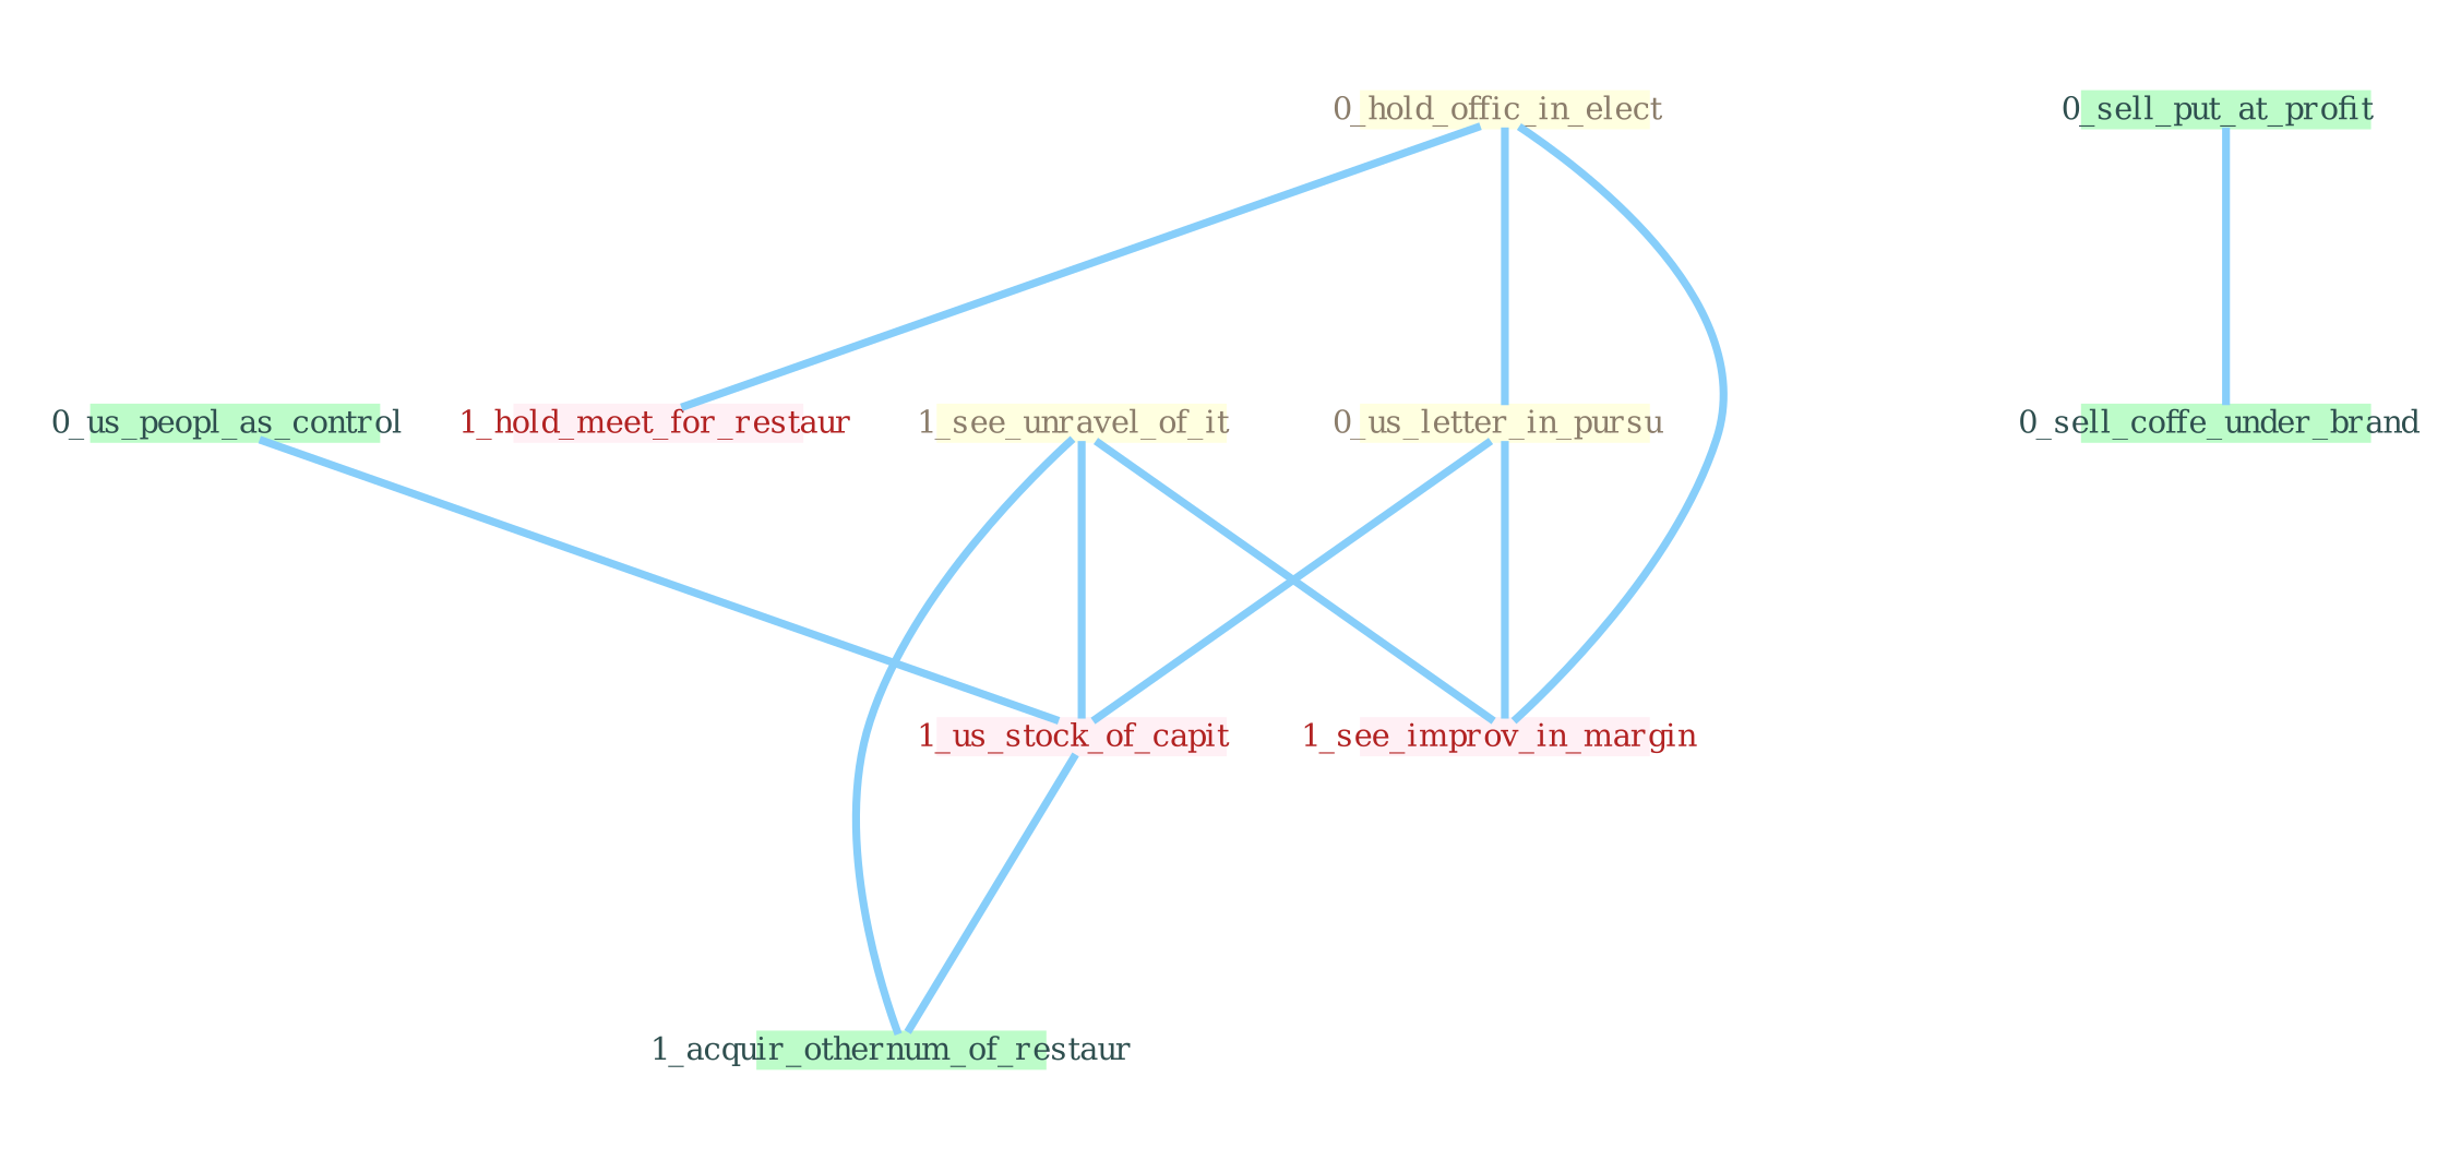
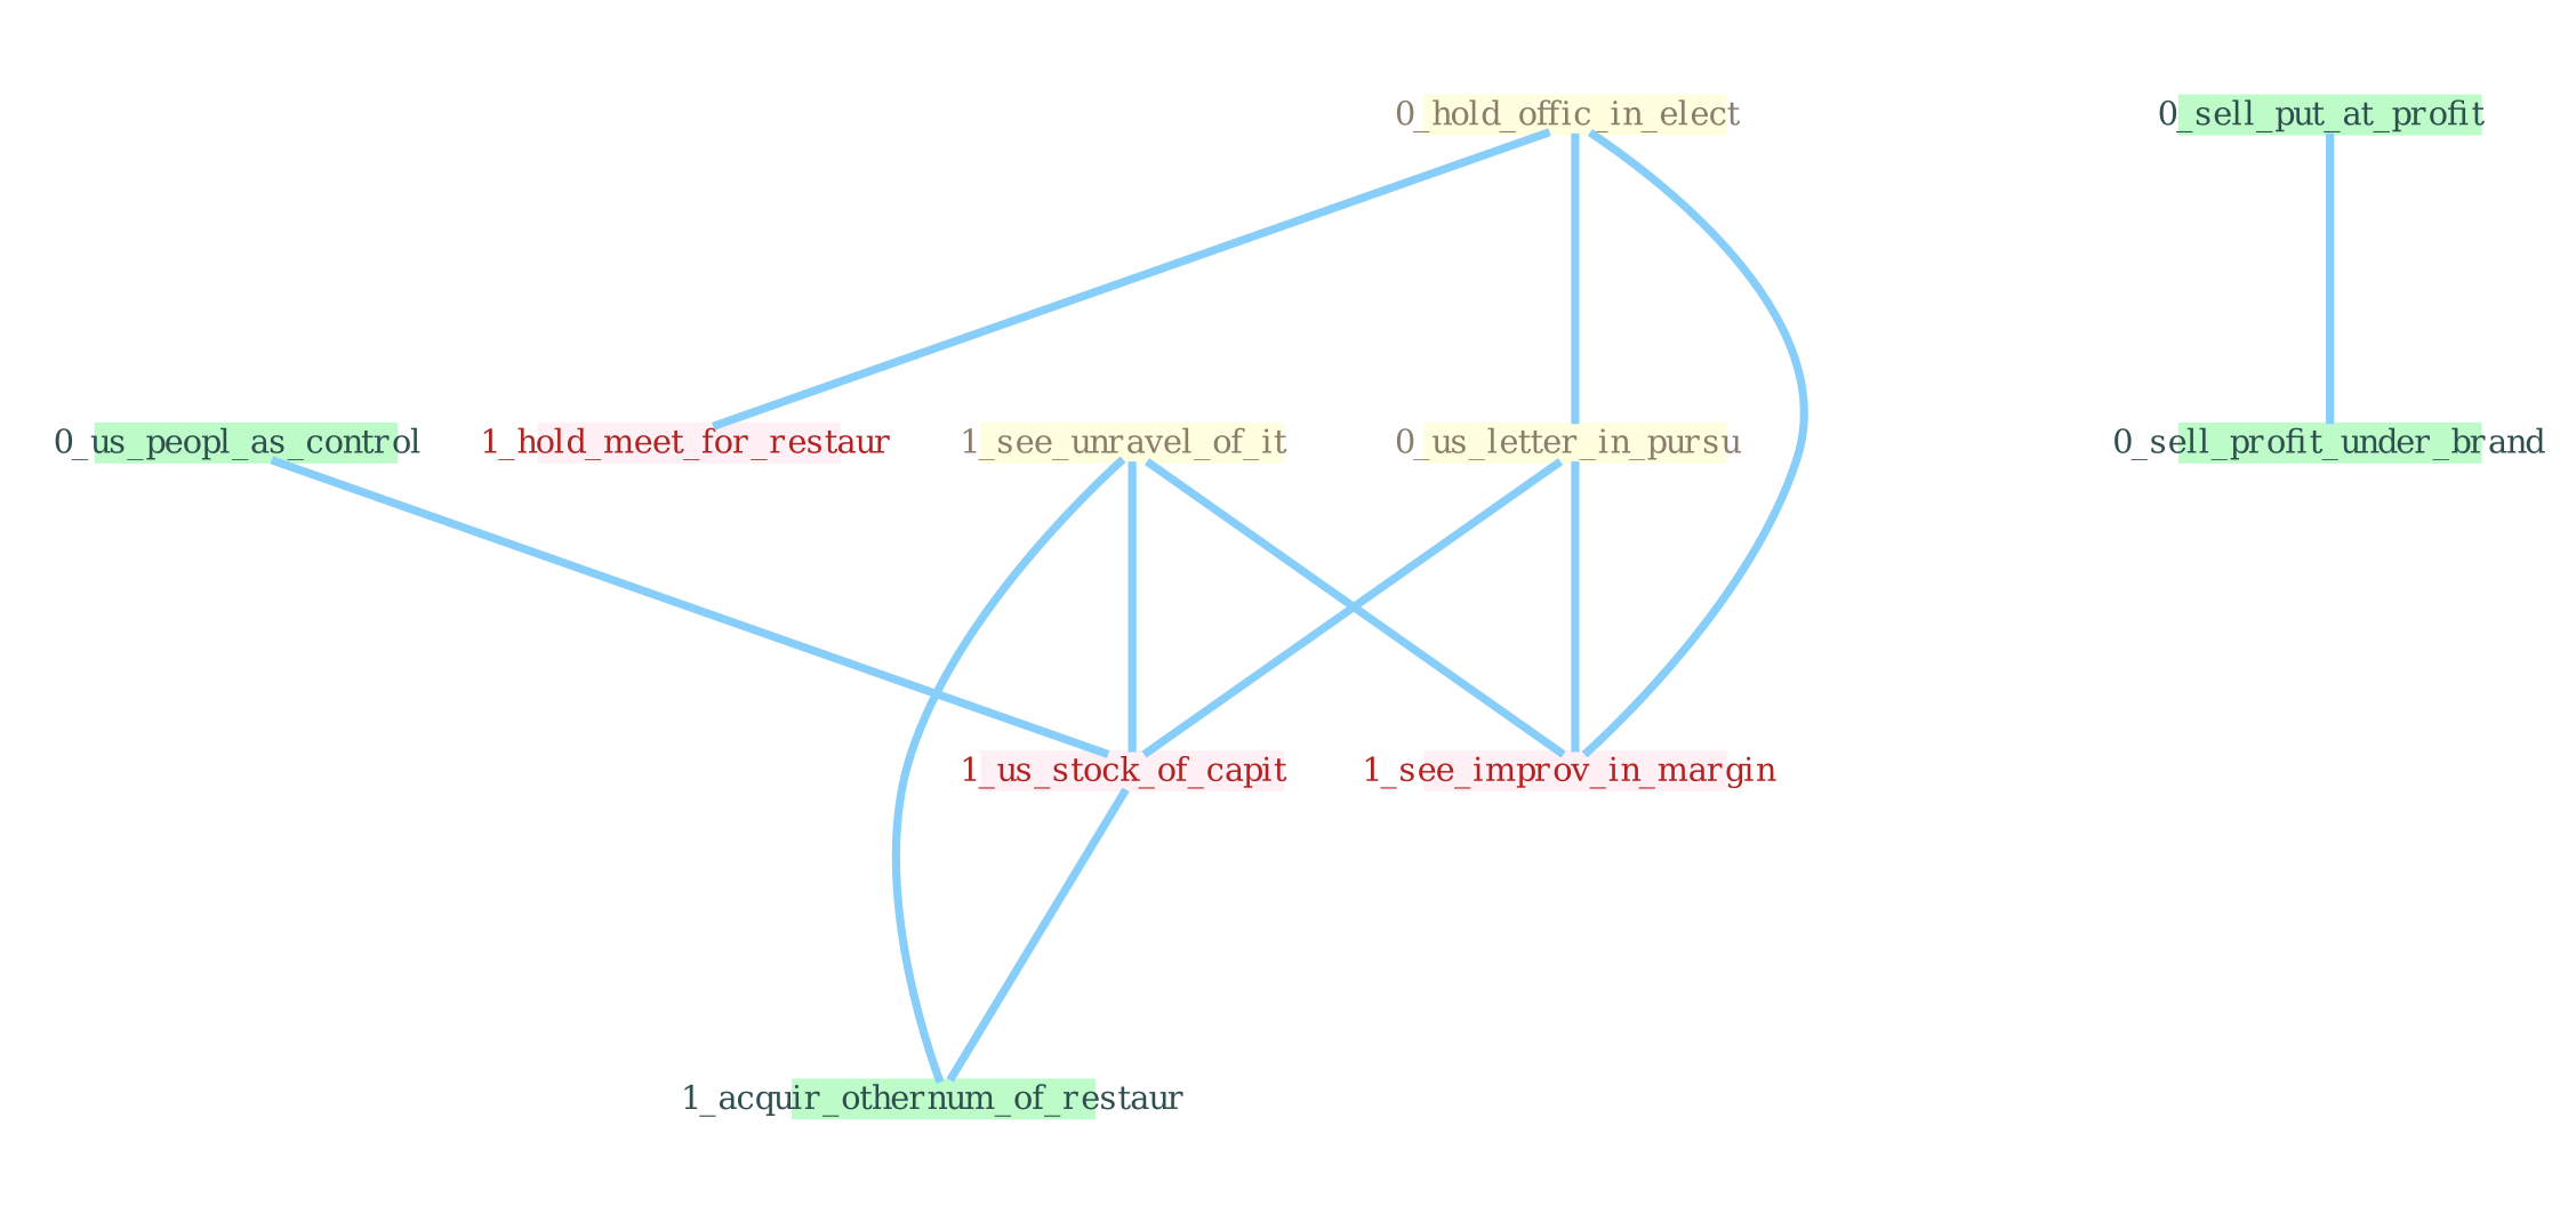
  graph {
    node [color="#BDFCC9" fixedsize=true fontcolor="#2f4f4f" fontsize=4 shape=polygon style=filled]
    edge [color="#87cefa" w=1]
    "1_see_unravel_of_it " [color="#ffffe0" fontcolor="#8b7d6b" height=.06 width=.5]
    "0_hold_offic_in_elect " [color="#ffffe0" fontcolor="#8b7d6b" height=.06 width=.5]
    "0_us_letter_in_pursu " [color="#ffffe0" fontcolor="#8b7d6b" height=.06 width=.5]
    "1_us_stock_of_capit " [color="#fff0f5" fontcolor="#b22222" height=.06 width=.5]
    "1_see_improv_in_margin " [color="#fff0f5" fontcolor="#b22222" height=.06 width=.5]
    n6 [color="#fff0f5" fontcolor="#b22222" height=.06 label="1_hold_meet_for_restaur" width=.5]
    "1_acquir_othernum_of_restaur " [height=.06 width=.5]
    "0_us_peopl_as_control " [height=.06 width=.5]
    "0_sell_put_at_profit " [height=.06 width=.5]
-   "0_sell_coffe_under_brand " [height=.06 width=.5]
+   "0_sell_coffe_under_brand " [height=.06 width=.5 label="0_sell_profit_under_brand"]
    subgraph sub_1 {
      "1_see_unravel_of_it "
      "0_hold_offic_in_elect "
      "0_us_letter_in_pursu "
    }
    subgraph sub_2 {
      "1_us_stock_of_capit "
      "1_see_improv_in_margin "
      n6
    }
    "1_see_unravel_of_it " -- "1_us_stock_of_capit "
    "1_see_unravel_of_it " -- "1_see_improv_in_margin "
    "1_see_unravel_of_it " -- "1_acquir_othernum_of_restaur "
    "0_hold_offic_in_elect " -- "0_us_letter_in_pursu "
    "0_hold_offic_in_elect " -- "1_see_improv_in_margin "
    "0_hold_offic_in_elect " -- n6
    "0_us_letter_in_pursu " -- "1_us_stock_of_capit "
    "0_us_letter_in_pursu " -- "1_see_improv_in_margin "
    "1_us_stock_of_capit " -- "1_acquir_othernum_of_restaur "
    "0_us_peopl_as_control " -- "1_us_stock_of_capit "
    "0_sell_put_at_profit " -- "0_sell_coffe_under_brand "
  }
